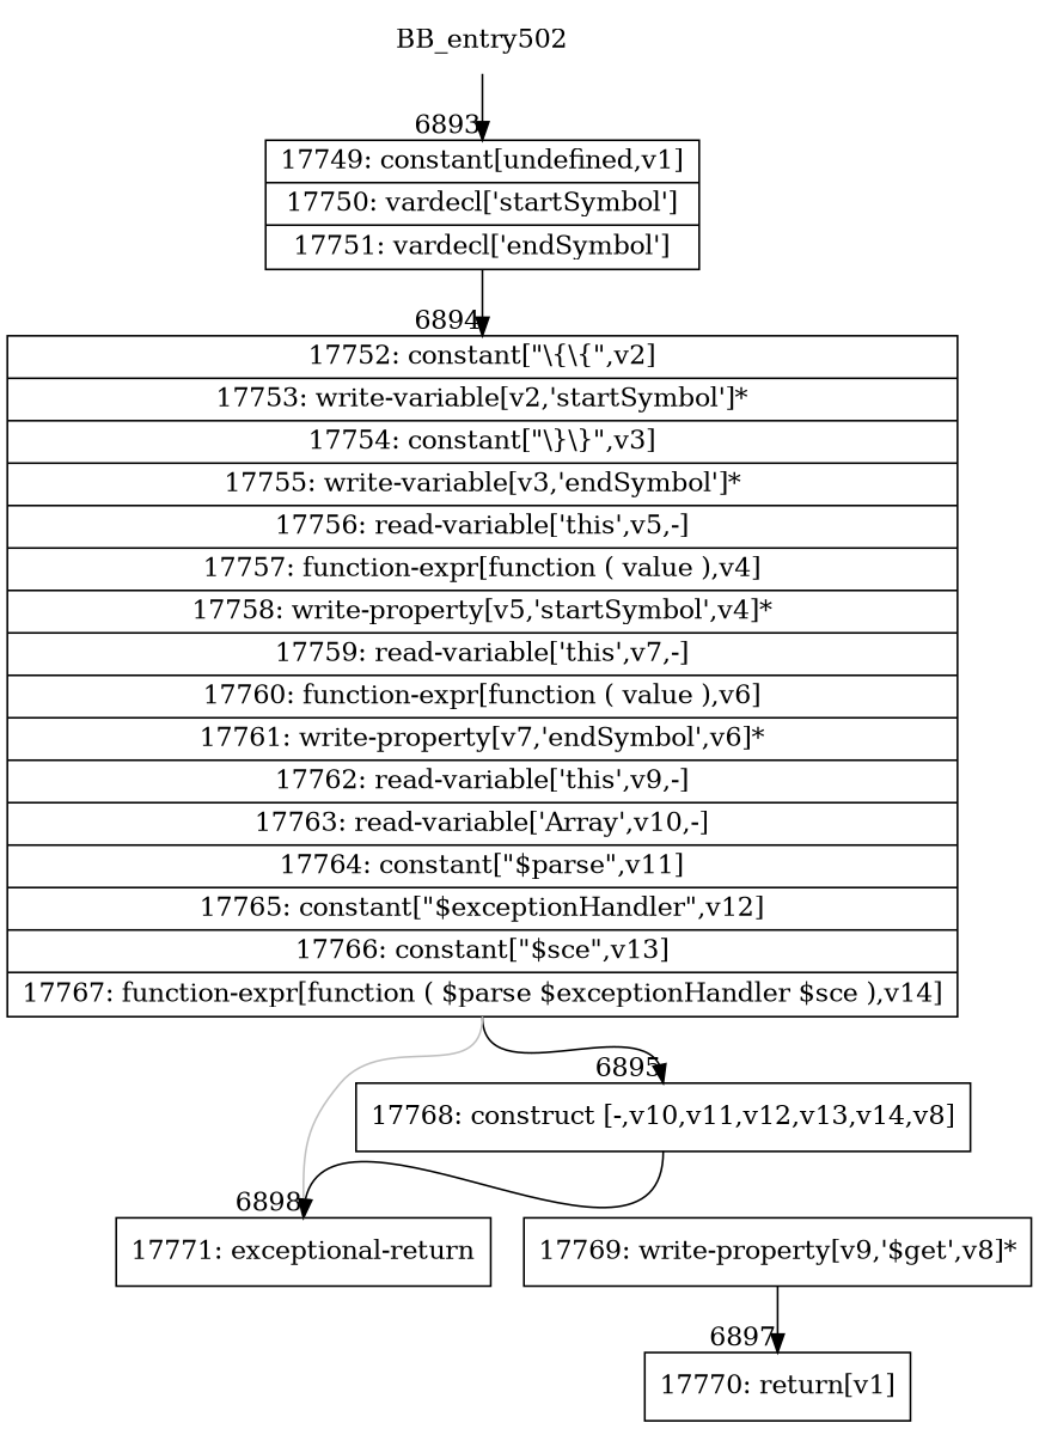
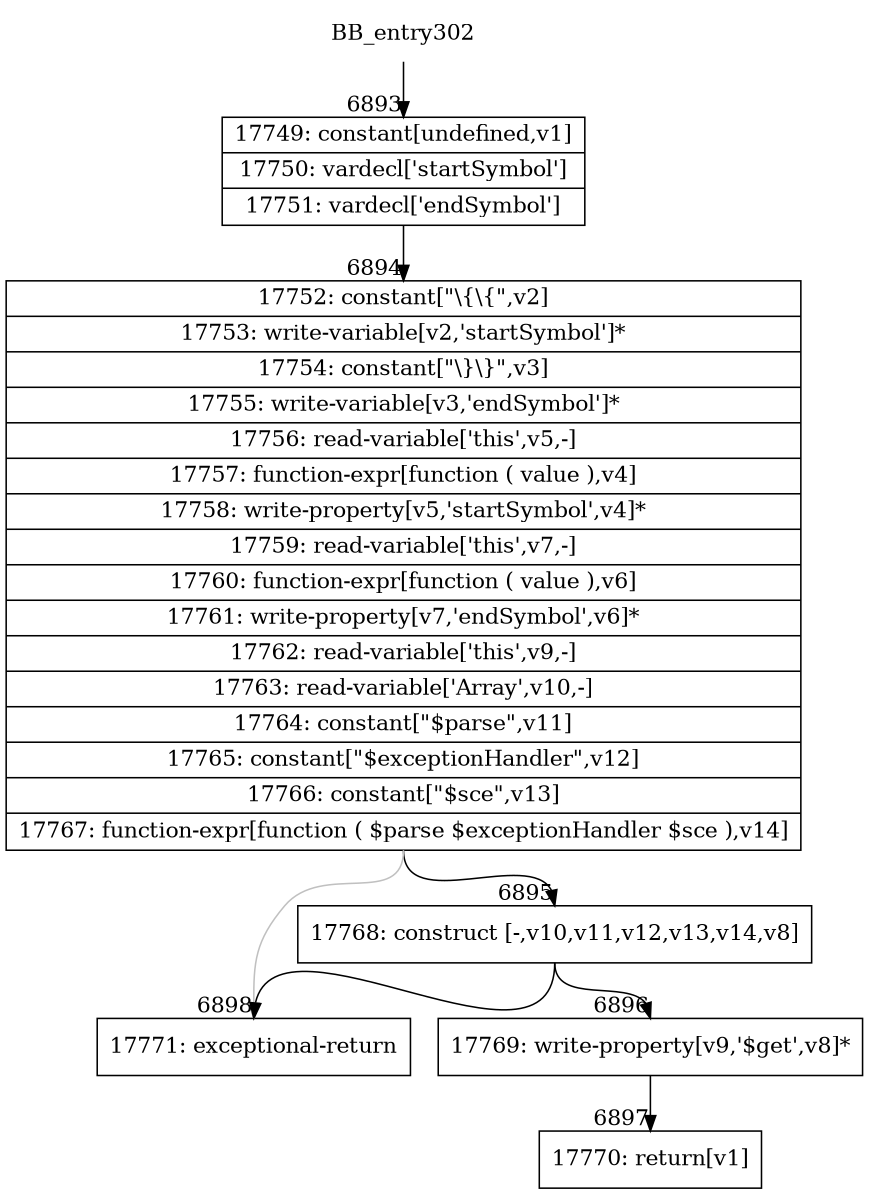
  digraph {
    rankdir=TD
    node [shape=record]
    edge [headport=n tailport=s]
-   BB_entry502 [shape=none]
+   BB_entry502 [shape=none label=BB_entry302]
    n2 [label="{17749: constant[undefined,v1]|17750: vardecl['startSymbol']|17751: vardecl['endSymbol']}"]
    n3 [label="{17752: constant[\"\\\{\\\{\",v2]|17753: write-variable[v2,'startSymbol']*|17754: constant[\"\\\}\\\}\",v3]|17755: write-variable[v3,'endSymbol']*|17756: read-variable['this',v5,-]|17757: function-expr[function ( value ),v4]|17758: write-property[v5,'startSymbol',v4]*|17759: read-variable['this',v7,-]|17760: function-expr[function ( value ),v6]|17761: write-property[v7,'endSymbol',v6]*|17762: read-variable['this',v9,-]|17763: read-variable['Array',v10,-]|17764: constant[\"$parse\",v11]|17765: constant[\"$exceptionHandler\",v12]|17766: constant[\"$sce\",v13]|17767: function-expr[function ( $parse $exceptionHandler $sce ),v14]}"]
    n4 [label="{17768: construct [-,v10,v11,v12,v13,v14,v8]}"]
    n5 [label="{17771: exceptional-return}"]
    n6 [label="{17769: write-property[v9,'$get',v8]*}"]
    n7 [label="{17770: return[v1]}"]
    BB_entry502 -> n2 [headlabel="    6893"]
    n2 -> n3 [headlabel="      6894"]
    n3 -> n4 [headlabel="      6895"]
    n3 -> n5 [color=gray headlabel="      6898"]
    n4 -> n5 [color=black]
+   n4 -> n6 [headlabel="      6896"]
    n6 -> n7 [headlabel="      6897"]
  }
